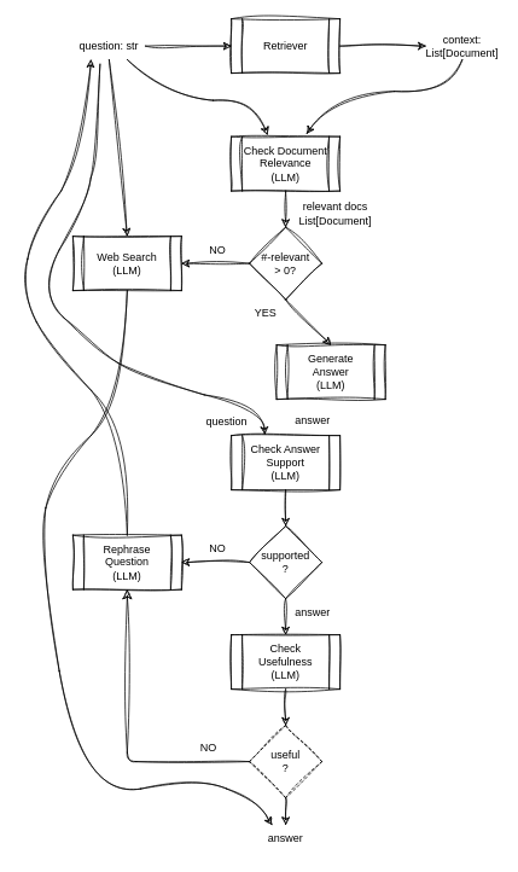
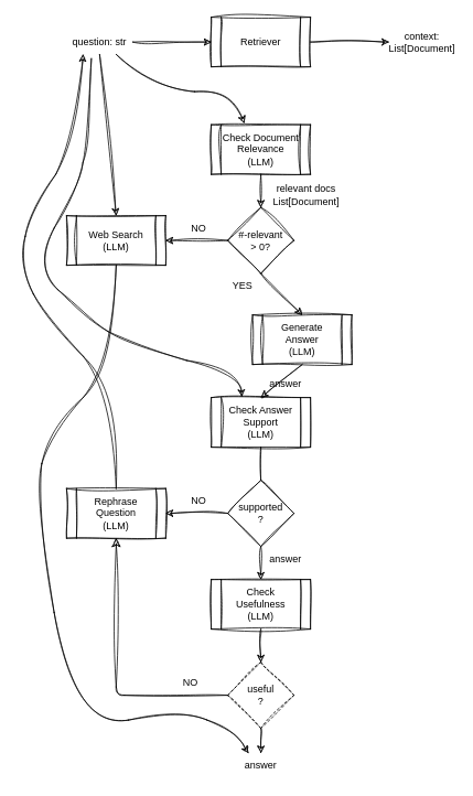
  <mxCell id="0" />
  <mxCell id="1" parent="0" />
  <mxCell id="2" value="Retriever" style="shape=process;whiteSpace=wrap;html=1;backgroundOutline=1;sketch=1;curveFitting=1;jiggle=2;" vertex="1" parent="1"><mxGeometry x="255" y="20" width="120" height="60" as="geometry" /></mxCell>
  <mxCell id="3" value="question: str" style="text;html=1;align=center;verticalAlign=middle;whiteSpace=wrap;rounded=0;sketch=1;curveFitting=1;jiggle=2;" vertex="1" parent="1"><mxGeometry x="80" y="35" width="80" height="30" as="geometry" /></mxCell>
  <mxCell id="4" value="context: List[Document]" style="text;html=1;align=center;verticalAlign=middle;whiteSpace=wrap;rounded=0;sketch=1;curveFitting=1;jiggle=2;" vertex="1" parent="1"><mxGeometry x="470" y="35" width="80" height="30" as="geometry" /></mxCell>
  <mxCell id="5" value="Check Document Relevance&lt;br&gt;(LLM)" style="shape=process;whiteSpace=wrap;html=1;backgroundOutline=1;sketch=1;curveFitting=1;jiggle=2;" vertex="1" parent="1"><mxGeometry x="255" y="150" width="120" height="60" as="geometry" /></mxCell>
  <mxCell id="6" value="" style="endArrow=classic;html=1;rounded=0;exitX=1;exitY=0.5;exitDx=0;exitDy=0;entryX=0;entryY=0.5;entryDx=0;entryDy=0;sketch=1;curveFitting=1;jiggle=2;" edge="1" parent="1" source="3" target="2"><mxGeometry width="50" height="50" relative="1" as="geometry"><mxPoint x="170" y="120" as="sourcePoint" /><mxPoint x="340" y="360" as="targetPoint" /></mxGeometry></mxCell>
  <mxCell id="7" value="" style="endArrow=classic;html=1;rounded=0;exitX=1;exitY=0.5;exitDx=0;exitDy=0;entryX=0;entryY=0.5;entryDx=0;entryDy=0;sketch=1;curveFitting=1;jiggle=2;" edge="1" parent="1" source="2" target="4"><mxGeometry width="50" height="50" relative="1" as="geometry"><mxPoint x="290" y="410" as="sourcePoint" /><mxPoint x="340" y="360" as="targetPoint" /></mxGeometry></mxCell>
  <mxCell id="8" value="" style="curved=1;endArrow=classic;html=1;rounded=0;exitX=0.75;exitY=1;exitDx=0;exitDy=0;entryX=0.333;entryY=-0.033;entryDx=0;entryDy=0;entryPerimeter=0;sketch=1;curveFitting=1;jiggle=2;" edge="1" parent="1" source="3" target="5"><mxGeometry width="50" height="50" relative="1" as="geometry"><mxPoint x="290" y="410" as="sourcePoint" /><mxPoint x="340" y="360" as="targetPoint" /><Array as="points"><mxPoint x="190" y="110" /><mxPoint x="280" y="110" /></Array></mxGeometry></mxCell>
- <mxCell id="9" value="" style="curved=1;endArrow=classic;html=1;rounded=0;exitX=0.5;exitY=1;exitDx=0;exitDy=0;entryX=0.692;entryY=-0.05;entryDx=0;entryDy=0;entryPerimeter=0;sketch=1;curveFitting=1;jiggle=2;" edge="1" parent="1" source="4" target="5"><mxGeometry width="50" height="50" relative="1" as="geometry"><mxPoint x="290" y="410" as="sourcePoint" /><mxPoint x="340" y="360" as="targetPoint" /><Array as="points"><mxPoint x="500" y="100" /><mxPoint x="370" y="100" /></Array></mxGeometry></mxCell>
  <mxCell id="10" value="#-relevant&lt;br&gt;&amp;gt; 0?" style="rhombus;whiteSpace=wrap;html=1;sketch=1;curveFitting=1;jiggle=2;" vertex="1" parent="1"><mxGeometry x="275" y="250" width="80" height="80" as="geometry" /></mxCell>
  <mxCell id="11" value="" style="endArrow=classic;html=1;rounded=0;exitX=0.5;exitY=1;exitDx=0;exitDy=0;entryX=0.5;entryY=0;entryDx=0;entryDy=0;sketch=1;curveFitting=1;jiggle=2;" edge="1" parent="1" source="5" target="10"><mxGeometry width="50" height="50" relative="1" as="geometry"><mxPoint x="290" y="410" as="sourcePoint" /><mxPoint x="340" y="360" as="targetPoint" /></mxGeometry></mxCell>
  <mxCell id="12" value="" style="endArrow=classic;html=1;rounded=0;exitX=0;exitY=0.5;exitDx=0;exitDy=0;entryX=1;entryY=0.5;entryDx=0;entryDy=0;sketch=1;curveFitting=1;jiggle=2;" edge="1" parent="1" source="10" target="25"><mxGeometry width="50" height="50" relative="1" as="geometry"><mxPoint x="290" y="410" as="sourcePoint" /><mxPoint x="340" y="360" as="targetPoint" /></mxGeometry></mxCell>
  <mxCell id="13" value="NO" style="text;html=1;align=center;verticalAlign=middle;whiteSpace=wrap;rounded=0;sketch=1;curveFitting=1;jiggle=2;" vertex="1" parent="1"><mxGeometry x="210" y="261" width="60" height="30" as="geometry" /></mxCell>
  <mxCell id="14" value="" style="endArrow=classic;html=1;rounded=0;exitX=0.5;exitY=1;exitDx=0;exitDy=0;entryX=0.5;entryY=0;entryDx=0;entryDy=0;sketch=1;curveFitting=1;jiggle=2;" edge="1" parent="1" source="3" target="25"><mxGeometry width="50" height="50" relative="1" as="geometry"><mxPoint x="290" y="410" as="sourcePoint" /><mxPoint x="340" y="360" as="targetPoint" /></mxGeometry></mxCell>
  <mxCell id="15" value="Generate&lt;br&gt;Answer&lt;br&gt;(LLM)" style="shape=process;whiteSpace=wrap;html=1;backgroundOutline=1;sketch=1;curveFitting=1;jiggle=2;" vertex="1" parent="1"><mxGeometry x="305" y="380" width="120" height="60" as="geometry" /></mxCell>
  <mxCell id="16" value="" style="endArrow=classic;html=1;rounded=0;exitX=0.5;exitY=1;exitDx=0;exitDy=0;entryX=0.5;entryY=0;entryDx=0;entryDy=0;sketch=1;curveFitting=1;jiggle=2;" edge="1" parent="1" source="10" target="15"><mxGeometry width="50" height="50" relative="1" as="geometry"><mxPoint x="290" y="410" as="sourcePoint" /><mxPoint x="340" y="360" as="targetPoint" /></mxGeometry></mxCell>
  <mxCell id="17" value="relevant docs&lt;br&gt;List[Document]" style="text;html=1;align=center;verticalAlign=middle;whiteSpace=wrap;rounded=0;sketch=1;curveFitting=1;jiggle=2;" vertex="1" parent="1"><mxGeometry x="310" y="220" width="120" height="30" as="geometry" /></mxCell>
  <mxCell id="18" value="supported&lt;br&gt;?" style="rhombus;whiteSpace=wrap;html=1;sketch=1;curveFitting=1;jiggle=2;" vertex="1" parent="1"><mxGeometry x="275" y="580" width="80" height="80" as="geometry" /></mxCell>
  <mxCell id="19" value="useful&lt;br&gt;?" style="rhombus;whiteSpace=wrap;html=1;sketch=1;curveFitting=1;jiggle=2;dashed=1;" vertex="1" parent="1"><mxGeometry x="275" y="800" width="80" height="80" as="geometry" /></mxCell>
  <mxCell id="20" value="Check Answer Support&lt;br&gt;(LLM)" style="shape=process;whiteSpace=wrap;html=1;backgroundOutline=1;sketch=1;curveFitting=1;jiggle=2;" vertex="1" parent="1"><mxGeometry x="255" y="480" width="120" height="60" as="geometry" /></mxCell>
  <mxCell id="21" value="answer" style="text;html=1;align=center;verticalAlign=middle;whiteSpace=wrap;rounded=0;sketch=1;curveFitting=1;jiggle=2;" vertex="1" parent="1"><mxGeometry x="315" y="449" width="60" height="30" as="geometry" /></mxCell>
+ <mxCell id="22" value="" style="endArrow=classic;html=1;rounded=0;exitX=0.5;exitY=1;exitDx=0;exitDy=0;entryX=0.5;entryY=0;entryDx=0;entryDy=0;sketch=1;curveFitting=1;jiggle=2;" edge="1" parent="1" source="15" target="20"><mxGeometry width="50" height="50" relative="1" as="geometry"><mxPoint x="290" y="410" as="sourcePoint" /><mxPoint x="340" y="360" as="targetPoint" /></mxGeometry></mxCell>
  <mxCell id="23" value="YES" style="text;html=1;align=center;verticalAlign=middle;whiteSpace=wrap;rounded=0;sketch=1;curveFitting=1;jiggle=2;" vertex="1" parent="1"><mxGeometry x="263" y="330" width="60" height="30" as="geometry" /></mxCell>
  <mxCell id="24" value="" style="curved=1;endArrow=classic;html=1;rounded=0;entryX=0.308;entryY=-0.017;entryDx=0;entryDy=0;entryPerimeter=0;sketch=1;curveFitting=1;jiggle=2;" edge="1" parent="1" target="20"><mxGeometry width="50" height="50" relative="1" as="geometry"><mxPoint x="110" y="70" as="sourcePoint" /><mxPoint x="340" y="360" as="targetPoint" /><Array as="points"><mxPoint x="110" y="160" /><mxPoint x="90" y="230" /><mxPoint x="40" y="320" /><mxPoint x="100" y="380" /><mxPoint x="160" y="420" /><mxPoint x="290" y="450" /></Array></mxGeometry></mxCell>
  <mxCell id="25" value="Web Search&lt;br&gt;(LLM)" style="shape=process;whiteSpace=wrap;html=1;backgroundOutline=1;sketch=1;curveFitting=1;jiggle=2;" vertex="1" parent="1"><mxGeometry x="80" y="260" width="120" height="60" as="geometry" /></mxCell>
- <mxCell id="26" value="question" style="text;html=1;align=center;verticalAlign=middle;whiteSpace=wrap;rounded=0;sketch=1;curveFitting=1;jiggle=2;" vertex="1" parent="1"><mxGeometry x="220" y="450" width="60" height="30" as="geometry" /></mxCell>
  <mxCell id="27" value="NO" style="text;html=1;align=center;verticalAlign=middle;whiteSpace=wrap;rounded=0;sketch=1;curveFitting=1;jiggle=2;" vertex="1" parent="1"><mxGeometry x="210" y="590" width="60" height="30" as="geometry" /></mxCell>
- <mxCell id="28" value="" style="endArrow=classic;html=1;rounded=0;exitX=0.5;exitY=1;exitDx=0;exitDy=0;entryX=0.5;entryY=0;entryDx=0;entryDy=0;sketch=1;curveFitting=1;jiggle=2;" edge="1" parent="1" source="20" target="18"><mxGeometry width="50" height="50" relative="1" as="geometry"><mxPoint x="290" y="610" as="sourcePoint" /><mxPoint x="340" y="560" as="targetPoint" /></mxGeometry></mxCell>
+ <mxCell id="28" value="" style="endArrow=none;html=1;rounded=0;exitX=0.5;exitY=1;exitDx=0;exitDy=0;entryX=0.5;entryY=0;entryDx=0;entryDy=0;sketch=1;curveFitting=1;jiggle=2;" edge="1" parent="1" source="20" target="18"><mxGeometry width="50" height="50" relative="1" as="geometry"><mxPoint x="290" y="610" as="sourcePoint" /><mxPoint x="340" y="560" as="targetPoint" /></mxGeometry></mxCell>
  <mxCell id="29" value="Rephrase&lt;br&gt;Question&lt;br&gt;(LLM)" style="shape=process;whiteSpace=wrap;html=1;backgroundOutline=1;sketch=1;curveFitting=1;jiggle=2;" vertex="1" parent="1"><mxGeometry x="80" y="590" width="120" height="60" as="geometry" /></mxCell>
  <mxCell id="30" value="" style="endArrow=classic;html=1;rounded=0;exitX=0;exitY=0.5;exitDx=0;exitDy=0;entryX=1;entryY=0.5;entryDx=0;entryDy=0;sketch=1;curveFitting=1;jiggle=2;" edge="1" parent="1" source="18" target="29"><mxGeometry width="50" height="50" relative="1" as="geometry"><mxPoint x="290" y="610" as="sourcePoint" /><mxPoint x="340" y="560" as="targetPoint" /></mxGeometry></mxCell>
  <mxCell id="31" value="" style="curved=1;endArrow=classic;html=1;rounded=0;exitX=0.5;exitY=0;exitDx=0;exitDy=0;entryX=0.25;entryY=1;entryDx=0;entryDy=0;sketch=1;curveFitting=1;jiggle=2;" edge="1" parent="1" source="29" target="3"><mxGeometry width="50" height="50" relative="1" as="geometry"><mxPoint x="290" y="360" as="sourcePoint" /><mxPoint x="110" y="70" as="targetPoint" /><Array as="points"><mxPoint x="140" y="470" /><mxPoint x="60" y="390" /><mxPoint x="20" y="320" /><mxPoint x="40" y="250" /><mxPoint x="94" y="170" /></Array></mxGeometry></mxCell>
  <mxCell id="32" value="Check&lt;br&gt;Usefulness&lt;br&gt;(LLM)" style="shape=process;whiteSpace=wrap;html=1;backgroundOutline=1;sketch=1;curveFitting=1;jiggle=2;" vertex="1" parent="1"><mxGeometry x="255" y="700" width="120" height="60" as="geometry" /></mxCell>
  <mxCell id="33" value="" style="endArrow=classic;html=1;rounded=0;exitX=0.5;exitY=1;exitDx=0;exitDy=0;entryX=0.5;entryY=0;entryDx=0;entryDy=0;sketch=1;curveFitting=1;jiggle=2;" edge="1" parent="1" source="18" target="32"><mxGeometry width="50" height="50" relative="1" as="geometry"><mxPoint x="290" y="700" as="sourcePoint" /><mxPoint x="340" y="650" as="targetPoint" /></mxGeometry></mxCell>
  <mxCell id="34" value="answer" style="text;html=1;align=center;verticalAlign=middle;whiteSpace=wrap;rounded=0;sketch=1;curveFitting=1;jiggle=2;" vertex="1" parent="1"><mxGeometry x="315" y="660" width="60" height="30" as="geometry" /></mxCell>
  <mxCell id="35" value="" style="endArrow=classic;html=1;rounded=0;exitX=0.5;exitY=1;exitDx=0;exitDy=0;entryX=0.5;entryY=0;entryDx=0;entryDy=0;sketch=1;curveFitting=1;jiggle=2;" edge="1" parent="1" source="32" target="19"><mxGeometry width="50" height="50" relative="1" as="geometry"><mxPoint x="290" y="700" as="sourcePoint" /><mxPoint x="340" y="650" as="targetPoint" /></mxGeometry></mxCell>
  <mxCell id="36" value="" style="edgeStyle=elbowEdgeStyle;elbow=horizontal;endArrow=classic;html=1;curved=0;rounded=1;endSize=8;startSize=8;exitX=0;exitY=0.5;exitDx=0;exitDy=0;entryX=0.5;entryY=1;entryDx=0;entryDy=0;sketch=1;curveFitting=1;jiggle=2;" edge="1" parent="1" source="19" target="29"><mxGeometry width="50" height="50" relative="1" as="geometry"><mxPoint x="290" y="700" as="sourcePoint" /><mxPoint x="340" y="650" as="targetPoint" /><Array as="points"><mxPoint x="140" y="750" /></Array></mxGeometry></mxCell>
  <mxCell id="37" value="NO" style="text;html=1;align=center;verticalAlign=middle;whiteSpace=wrap;rounded=0;sketch=1;curveFitting=1;jiggle=2;" vertex="1" parent="1"><mxGeometry x="200" y="810" width="60" height="30" as="geometry" /></mxCell>
  <mxCell id="38" value="" style="endArrow=classic;html=1;rounded=0;exitX=0.5;exitY=1;exitDx=0;exitDy=0;sketch=1;curveFitting=1;jiggle=2;" edge="1" parent="1" source="19"><mxGeometry width="50" height="50" relative="1" as="geometry"><mxPoint x="290" y="750" as="sourcePoint" /><mxPoint x="315" y="910" as="targetPoint" /></mxGeometry></mxCell>
  <mxCell id="39" value="answer" style="text;html=1;align=center;verticalAlign=middle;whiteSpace=wrap;rounded=0;sketch=1;curveFitting=1;jiggle=2;" vertex="1" parent="1"><mxGeometry x="285" y="910" width="60" height="30" as="geometry" /></mxCell>
  <mxCell id="40" value="" style="curved=1;endArrow=classic;html=1;rounded=0;exitX=0.5;exitY=1;exitDx=0;exitDy=0;entryX=0.25;entryY=0;entryDx=0;entryDy=0;sketch=1;curveFitting=1;jiggle=2;" edge="1" parent="1" source="25" target="39"><mxGeometry width="50" height="50" relative="1" as="geometry"><mxPoint x="290" y="710" as="sourcePoint" /><mxPoint x="300" y="900" as="targetPoint" /><Array as="points"><mxPoint x="140" y="440" /><mxPoint x="60" y="520" /><mxPoint x="40" y="600" /><mxPoint x="90" y="880" /><mxPoint x="220" y="860" /><mxPoint x="280" y="880" /></Array></mxGeometry></mxCell>
